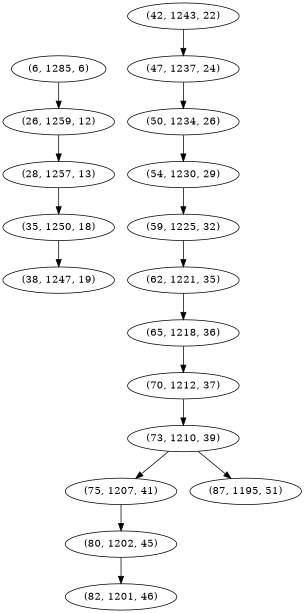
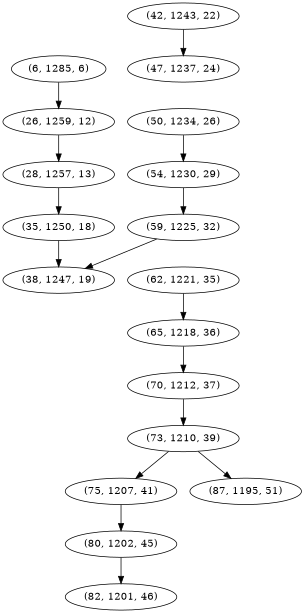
  digraph {
    "(6, 1285, 6)"
    "(26, 1259, 12)"
    "(28, 1257, 13)"
    "(35, 1250, 18)"
    "(38, 1247, 19)"
    "(42, 1243, 22)"
    "(47, 1237, 24)"
    "(50, 1234, 26)"
    "(54, 1230, 29)"
    "(59, 1225, 32)"
    "(62, 1221, 35)"
    "(65, 1218, 36)"
    n13 [label="(70, 1212, 37)"]
    "(73, 1210, 39)"
    "(75, 1207, 41)"
    "(87, 1195, 51)"
    "(80, 1202, 45)"
    "(82, 1201, 46)"
    "(6, 1285, 6)" -> "(26, 1259, 12)"
    "(26, 1259, 12)" -> "(28, 1257, 13)"
    "(28, 1257, 13)" -> "(35, 1250, 18)"
    "(35, 1250, 18)" -> "(38, 1247, 19)"
    "(42, 1243, 22)" -> "(47, 1237, 24)"
-   "(47, 1237, 24)" -> "(50, 1234, 26)"
    "(50, 1234, 26)" -> "(54, 1230, 29)"
    "(54, 1230, 29)" -> "(59, 1225, 32)"
-   "(59, 1225, 32)" -> "(62, 1221, 35)"
+   "(59, 1225, 32)" -> "(38, 1247, 19)"
    "(62, 1221, 35)" -> "(65, 1218, 36)"
    "(65, 1218, 36)" -> n13
    n13 -> "(73, 1210, 39)"
    "(73, 1210, 39)" -> "(75, 1207, 41)"
    "(73, 1210, 39)" -> "(87, 1195, 51)"
    "(75, 1207, 41)" -> "(80, 1202, 45)"
    "(80, 1202, 45)" -> "(82, 1201, 46)"
  }
